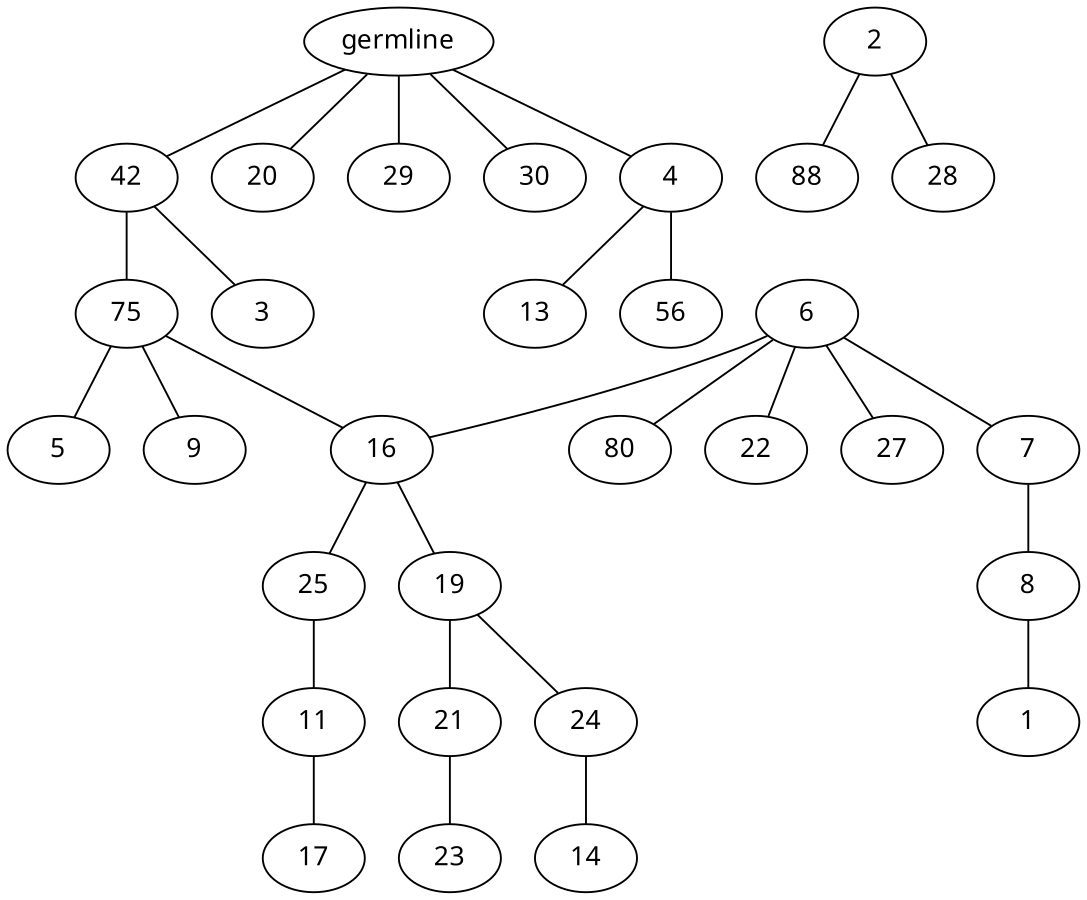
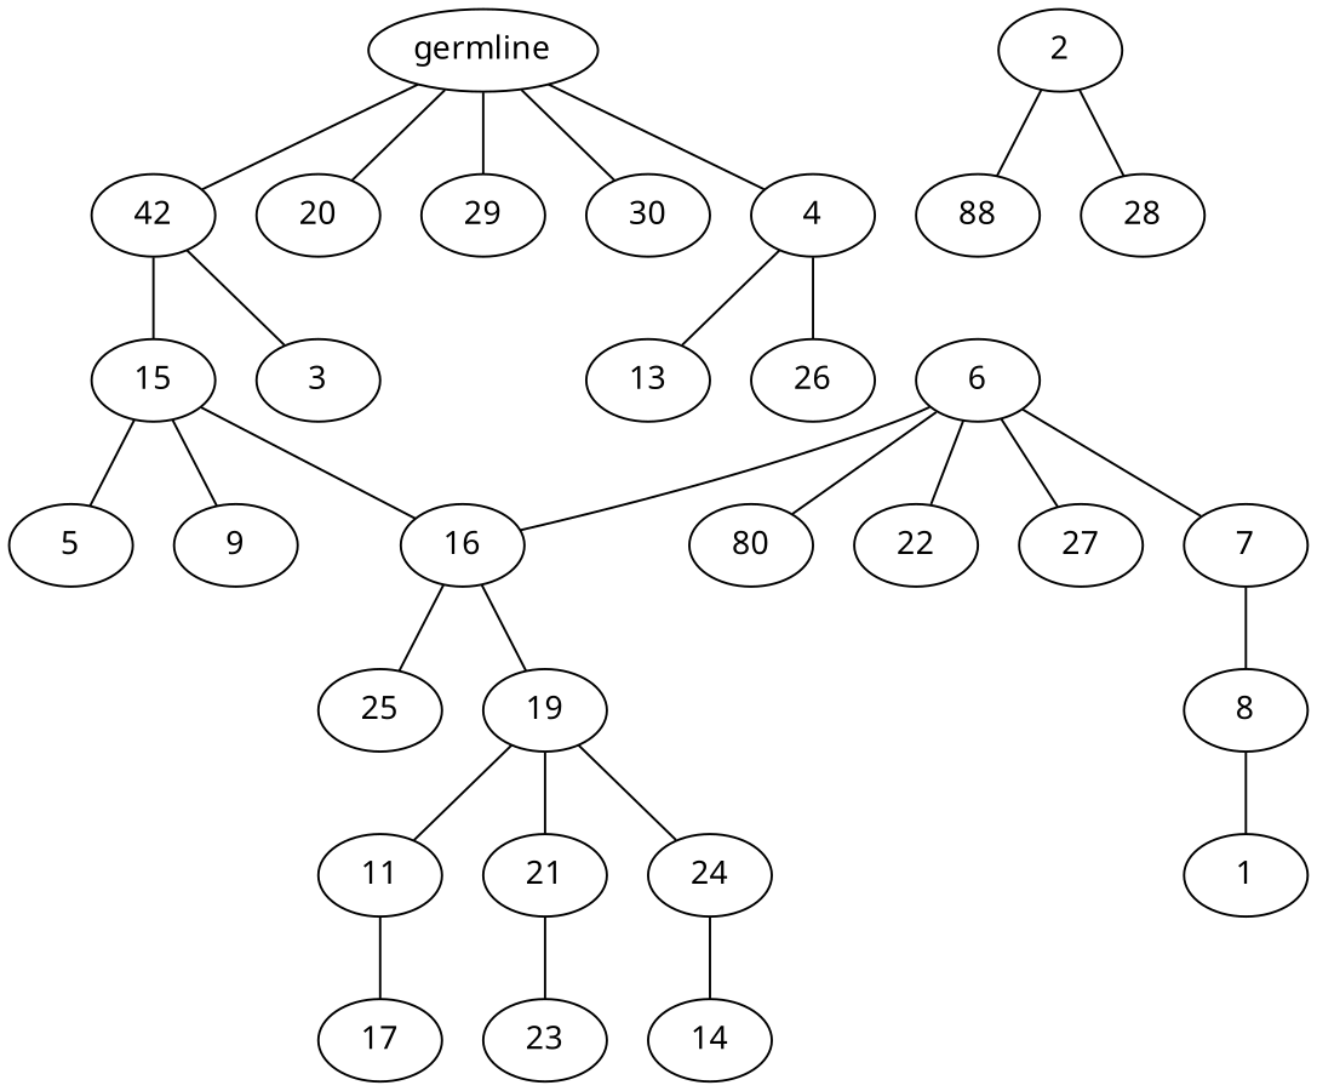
  graph {
    fontname="Noto Sans"
    node [fontname="Noto Sans"]
    edge [fontname="Noto Sans"]
    n1 [label=germline]
    n2 [label=42]
    n3 [label=20]
    n4 [label=29]
    n5 [label=30]
    n6 [label=4]
-   n7 [label=75]
+   n7 [label=15]
    n8 [label=3]
    n9 [label=13]
-   n10 [label=56]
+   n10 [label=26]
    n11 [label=5]
    n12 [label=9]
    n13 [label=16]
    n14 [label=6]
    n15 [label=80]
    n16 [label=22]
    n17 [label=27]
    n18 [label=7]
    n19 [label=19]
    n20 [label=25]
    n21 [label=8]
    n22 [label=11]
    n23 [label=21]
    n24 [label=24]
    n25 [label=17]
    n26 [label=23]
    n27 [label=14]
    n28 [label=1]
    n29 [label=2]
    n30 [label=88]
    n31 [label=28]
    n1 -- n2
    n1 -- n3
    n1 -- n4
    n1 -- n5
    n1 -- n6
    n2 -- n7
    n2 -- n8
    n6 -- n9
    n6 -- n10
    n7 -- n11
    n7 -- n12
    n7 -- n13
    n13 -- n19
    n13 -- n20
    n14 -- n13
    n14 -- n15
    n14 -- n16
    n14 -- n17
    n14 -- n18
    n18 -- n21
-   n20 -- n22
+   n19 -- n22
    n19 -- n23
    n19 -- n24
    n21 -- n28
    n22 -- n25
    n23 -- n26
    n24 -- n27
    n29 -- n30
    n29 -- n31
  }
